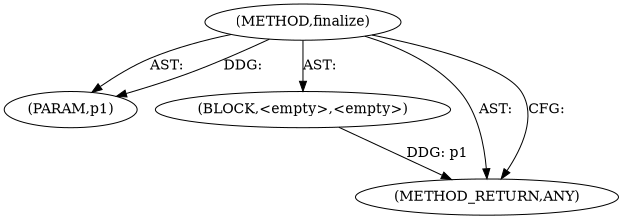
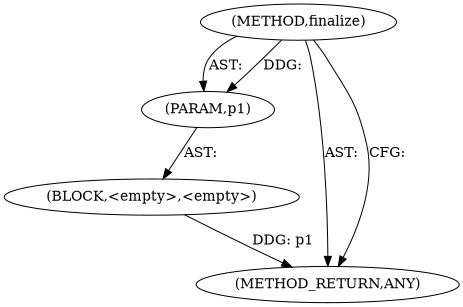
  digraph {
    n1 [label=<(METHOD,finalize)>]
    n2 [label=<(PARAM,p1)>]
    n3 [label=<(BLOCK,&lt;empty&gt;,&lt;empty&gt;)>]
    n4 [label=<(METHOD_RETURN,ANY)>]
    n1 -> n2 [label="AST: "]
    n1 -> n2 [label="DDG: "]
-   n1 -> n3 [label="AST: "]
+   n2 -> n3 [label="AST: "]
    n1 -> n4 [label="AST: "]
    n1 -> n4 [label="CFG: "]
    n3 -> n4 [label="DDG: p1"]
  }
